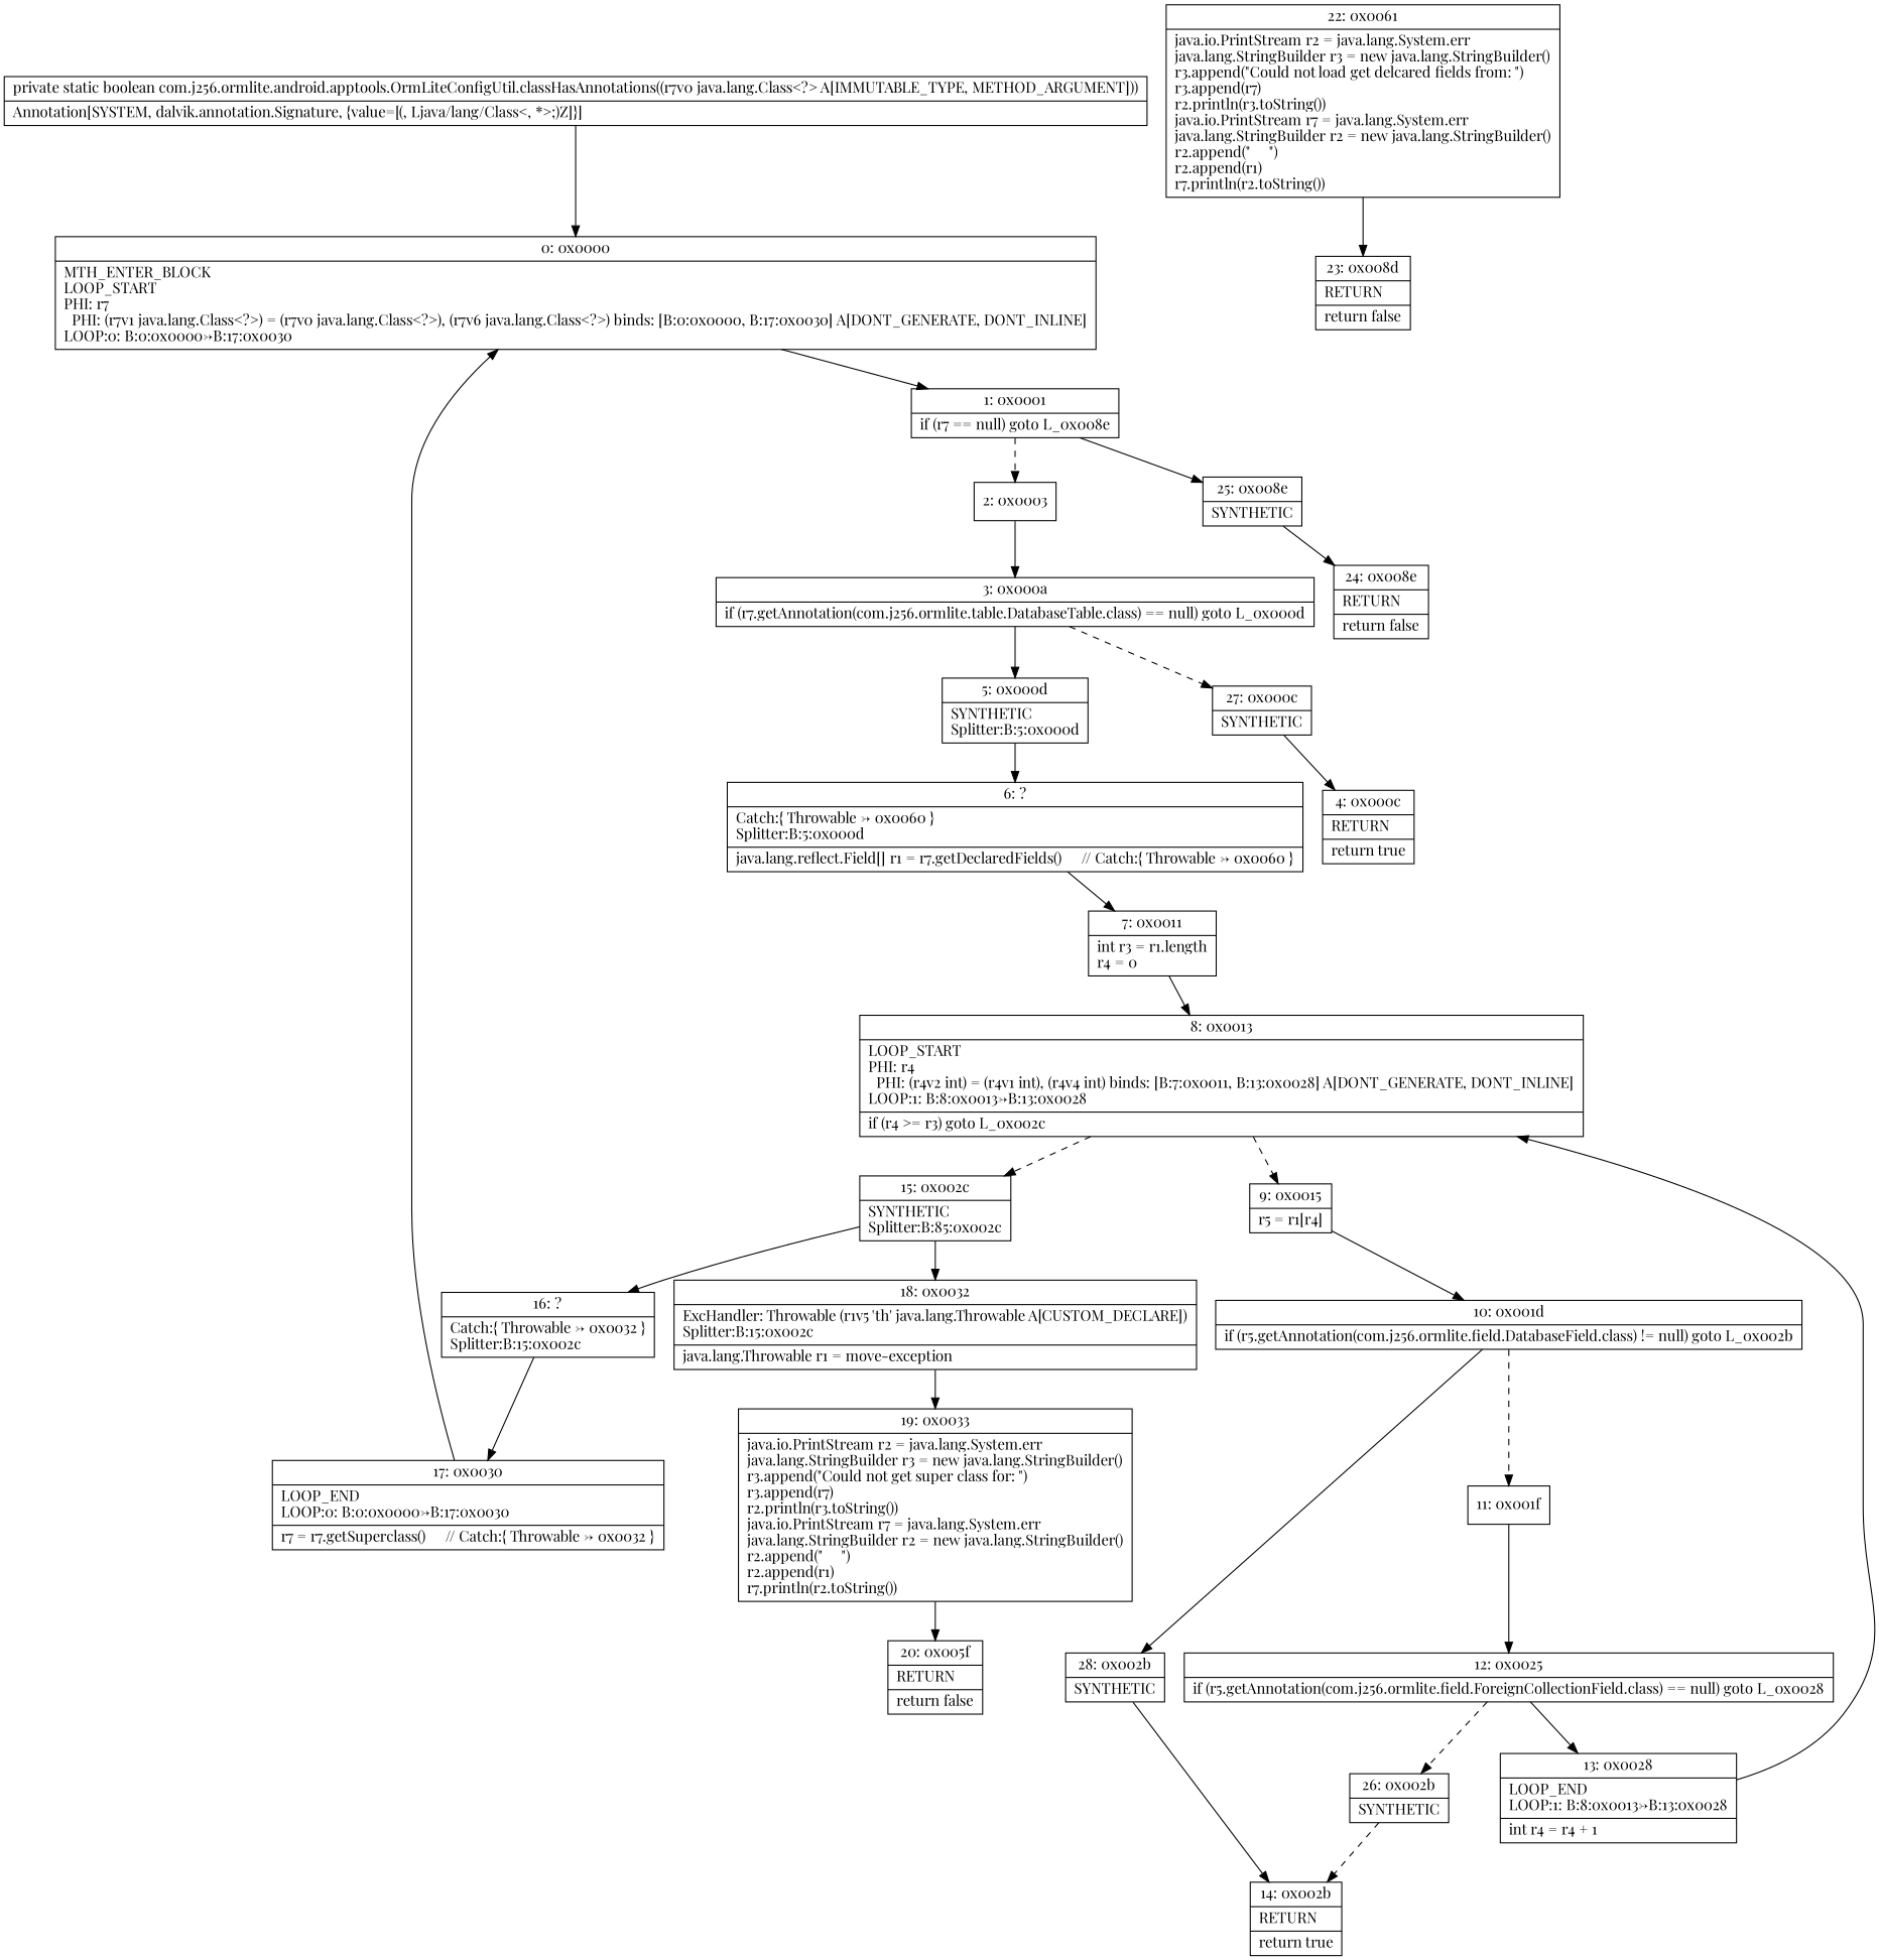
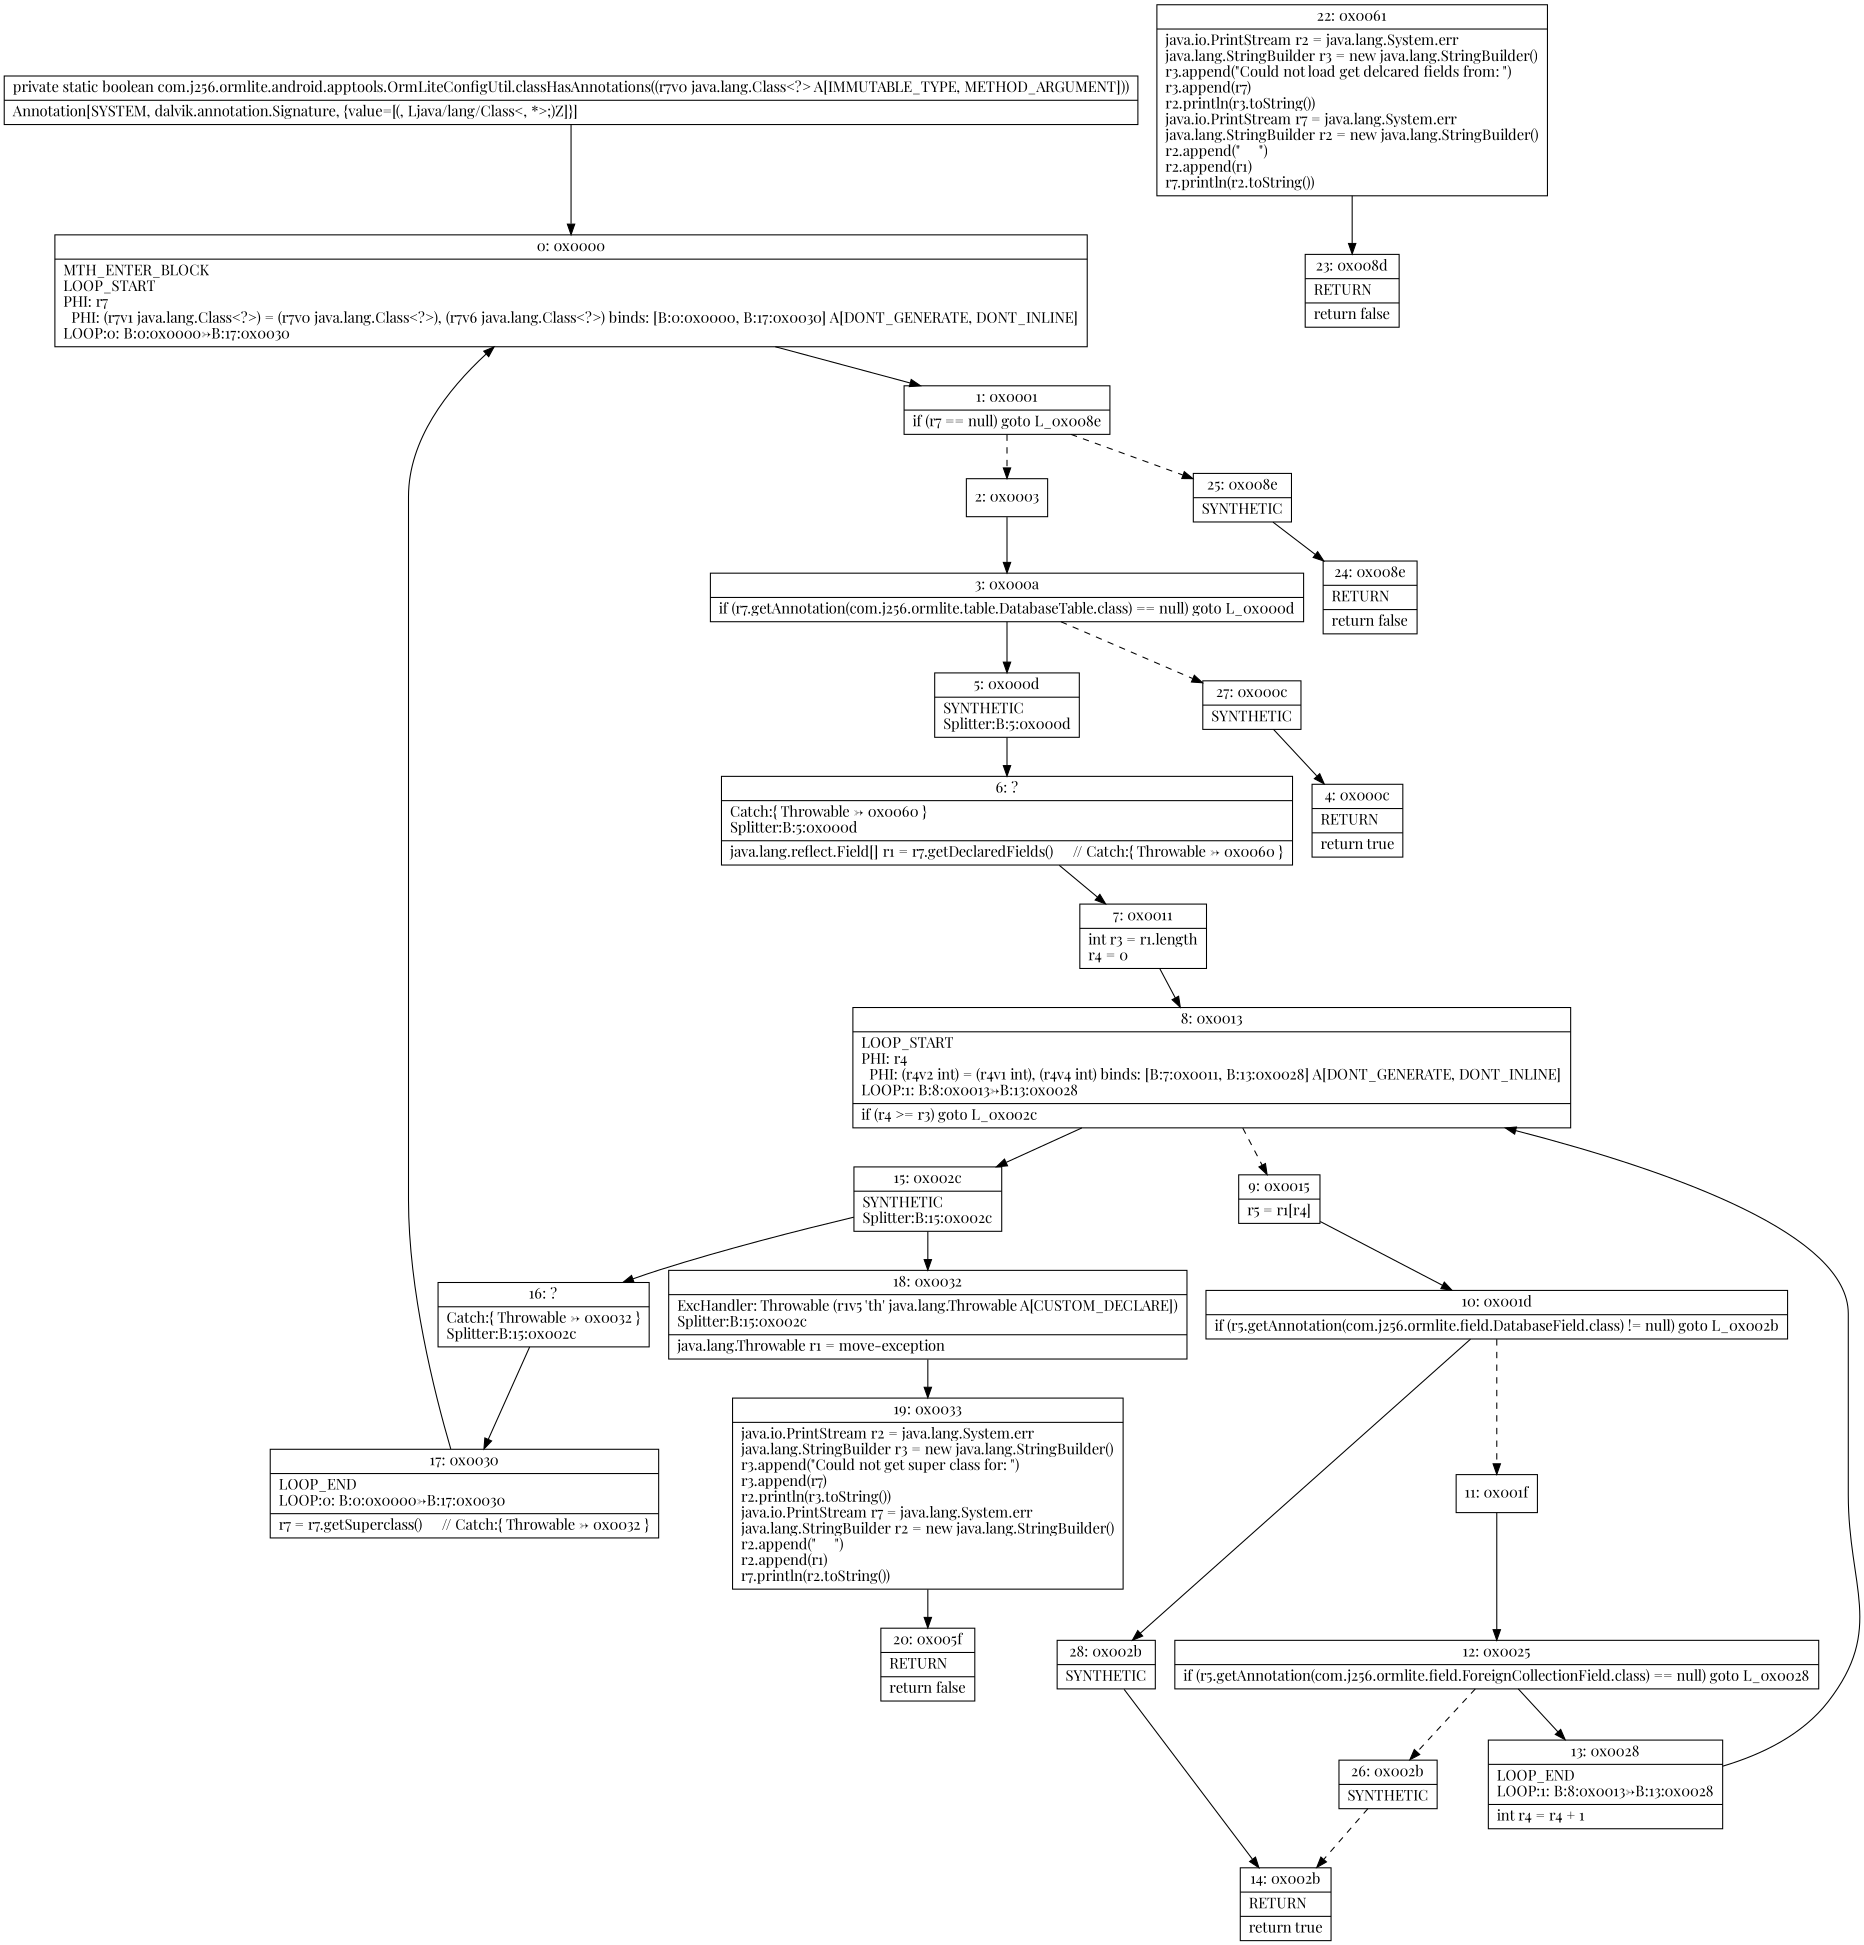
  digraph {
    fontname="Playfair Display"
    node [fontname="Playfair Display" shape=record]
    edge [fontname="Playfair Display"]
    n1 [label="{0\:\ 0x0000|MTH_ENTER_BLOCK\lLOOP_START\lPHI: r7 \l  PHI: (r7v1 java.lang.Class\<?\>) = (r7v0 java.lang.Class\<?\>), (r7v6 java.lang.Class\<?\>) binds: [B:0:0x0000, B:17:0x0030] A[DONT_GENERATE, DONT_INLINE]\lLOOP:0: B:0:0x0000\-\>B:17:0x0030\l}"]
    n2 [label="{1\:\ 0x0001|if (r7 == null) goto L_0x008e\l}"]
    n3 [label="{2\:\ 0x0003}"]
    n4 [label="{25\:\ 0x008e|SYNTHETIC\l}"]
    n5 [label="{3\:\ 0x000a|if (r7.getAnnotation(com.j256.ormlite.table.DatabaseTable.class) == null) goto L_0x000d\l}"]
    n6 [label="{24\:\ 0x008e|RETURN\l|return false\l}"]
    n7 [label="{5\:\ 0x000d|SYNTHETIC\lSplitter:B:5:0x000d\l}"]
    n8 [label="{27\:\ 0x000c|SYNTHETIC\l}"]
    n9 [label="{6\:\ ?|Catch:\{ Throwable \-\> 0x0060 \}\lSplitter:B:5:0x000d\l|java.lang.reflect.Field[] r1 = r7.getDeclaredFields()     \/\/ Catch:\{ Throwable \-\> 0x0060 \}\l}"]
    n10 [label="{4\:\ 0x000c|RETURN\l|return true\l}"]
    n11 [label="{7\:\ 0x0011|int r3 = r1.length\lr4 = 0\l}"]
    n12 [label="{8\:\ 0x0013|LOOP_START\lPHI: r4 \l  PHI: (r4v2 int) = (r4v1 int), (r4v4 int) binds: [B:7:0x0011, B:13:0x0028] A[DONT_GENERATE, DONT_INLINE]\lLOOP:1: B:8:0x0013\-\>B:13:0x0028\l|if (r4 \>= r3) goto L_0x002c\l}"]
    n13 [label="{9\:\ 0x0015|r5 = r1[r4]\l}"]
-   n14 [label="{15\:\ 0x002c|SYNTHETIC\lSplitter:B:85:0x002c\l}"]
+   n14 [label="{15\:\ 0x002c|SYNTHETIC\lSplitter:B:15:0x002c\l}"]
    n15 [label="{10\:\ 0x001d|if (r5.getAnnotation(com.j256.ormlite.field.DatabaseField.class) != null) goto L_0x002b\l}"]
    n16 [label="{16\:\ ?|Catch:\{ Throwable \-\> 0x0032 \}\lSplitter:B:15:0x002c\l}"]
    n17 [label="{18\:\ 0x0032|ExcHandler: Throwable (r1v5 'th' java.lang.Throwable A[CUSTOM_DECLARE])\lSplitter:B:15:0x002c\l|java.lang.Throwable r1 = move\-exception\l}"]
    n18 [label="{11\:\ 0x001f}"]
    n19 [label="{28\:\ 0x002b|SYNTHETIC\l}"]
    n20 [label="{12\:\ 0x0025|if (r5.getAnnotation(com.j256.ormlite.field.ForeignCollectionField.class) == null) goto L_0x0028\l}"]
    n21 [label="{14\:\ 0x002b|RETURN\l|return true\l}"]
    n22 [label="{13\:\ 0x0028|LOOP_END\lLOOP:1: B:8:0x0013\-\>B:13:0x0028\l|int r4 = r4 + 1\l}"]
    n23 [label="{26\:\ 0x002b|SYNTHETIC\l}"]
    n24 [label="{17\:\ 0x0030|LOOP_END\lLOOP:0: B:0:0x0000\-\>B:17:0x0030\l|r7 = r7.getSuperclass()     \/\/ Catch:\{ Throwable \-\> 0x0032 \}\l}"]
    n25 [label="{19\:\ 0x0033|java.io.PrintStream r2 = java.lang.System.err\ljava.lang.StringBuilder r3 = new java.lang.StringBuilder()\lr3.append(\"Could not get super class for: \")\lr3.append(r7)\lr2.println(r3.toString())\ljava.io.PrintStream r7 = java.lang.System.err\ljava.lang.StringBuilder r2 = new java.lang.StringBuilder()\lr2.append(\"     \")\lr2.append(r1)\lr7.println(r2.toString())\l}"]
    n26 [label="{20\:\ 0x005f|RETURN\l|return false\l}"]
    n27 [label="{22\:\ 0x0061|java.io.PrintStream r2 = java.lang.System.err\ljava.lang.StringBuilder r3 = new java.lang.StringBuilder()\lr3.append(\"Could not load get delcared fields from: \")\lr3.append(r7)\lr2.println(r3.toString())\ljava.io.PrintStream r7 = java.lang.System.err\ljava.lang.StringBuilder r2 = new java.lang.StringBuilder()\lr2.append(\"     \")\lr2.append(r1)\lr7.println(r2.toString())\l}"]
    n28 [label="{23\:\ 0x008d|RETURN\l|return false\l}"]
    n29 [label="{private static boolean com.j256.ormlite.android.apptools.OrmLiteConfigUtil.classHasAnnotations((r7v0 java.lang.Class\<?\> A[IMMUTABLE_TYPE, METHOD_ARGUMENT]))  | Annotation[SYSTEM, dalvik.annotation.Signature, \{value=[(, Ljava\/lang\/Class\<, *\>;)Z]\}]\l}"]
    n1 -> n2
    n2 -> n3 [style=dashed]
-   n2 -> n4
+   n2 -> n4 [style=dashed]
    n3 -> n5
    n4 -> n6
    n5 -> n7
    n5 -> n8 [style=dashed]
    n7 -> n9
    n8 -> n10
    n9 -> n11
    n11 -> n12
    n12 -> n13 [style=dashed]
-   n12 -> n14 [style=dashed]
+   n12 -> n14
    n13 -> n15
    n14 -> n16
    n14 -> n17
    n15 -> n18 [style=dashed]
    n15 -> n19
    n16 -> n24
    n17 -> n25
    n18 -> n20
    n19 -> n21
    n20 -> n22
    n20 -> n23 [style=dashed]
    n22 -> n12
    n23 -> n21 [style=dashed]
    n24 -> n1
    n25 -> n26
    n27 -> n28
    n29 -> n1
  }
